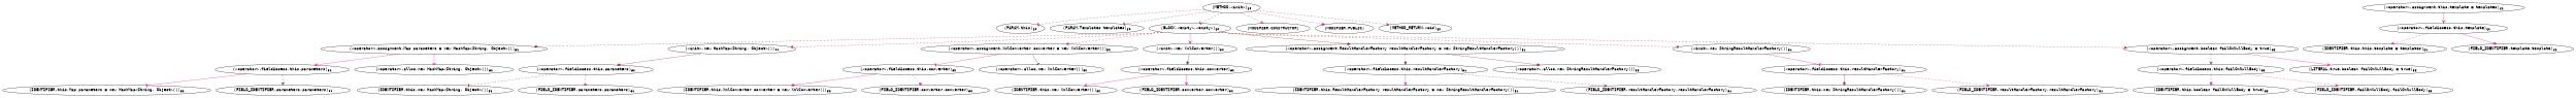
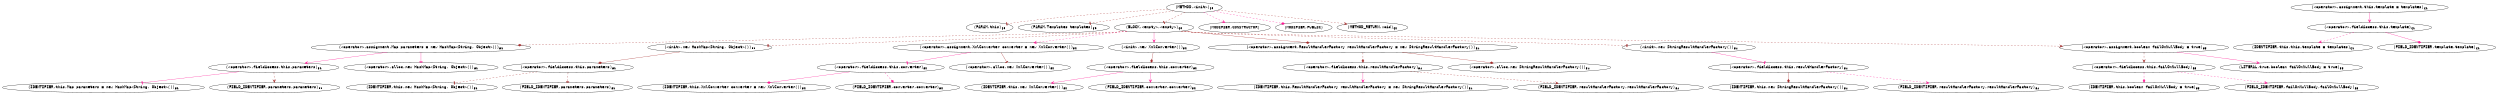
  digraph {
    fontname="DejaVu Sans Mono"
    node [fontname="DejaVu Sans Mono"]
    edge [arrowhead=vee color=deeppink fontname="DejaVu Sans Mono" style=dashed]
    n1 [label=<(METHOD,&lt;init&gt;)<SUB>60</SUB>>]
    n2 [label=<(PARAM,this)<SUB>60</SUB>>]
    n3 [label=<(PARAM,Templates templates)<SUB>60</SUB>>]
    n4 [label=<(BLOCK,&lt;empty&gt;,&lt;empty&gt;)<SUB>60</SUB>>]
    n5 [label=<(MODIFIER,CONSTRUCTOR)>]
    n6 [label=<(MODIFIER,PUBLIC)>]
    n7 [label=<(METHOD_RETURN,void)<SUB>62</SUB>>]
    n8 [label=<(&lt;operator&gt;.assignment,Map parameters = new HashMap&lt;String, Object&gt;())<SUB>51</SUB>>]
    n9 [label=<(&lt;init&gt;,new HashMap&lt;String, Object&gt;())<SUB>51</SUB>>]
    n10 [label=<(&lt;operator&gt;.assignment,XmlConverter converter = new XmlConverter())<SUB>52</SUB>>]
    n11 [label=<(&lt;init&gt;,new XmlConverter())<SUB>52</SUB>>]
    n12 [label=<(&lt;operator&gt;.assignment,ResultHandlerFactory resultHandlerFactory = new StringResultHandlerFactory())<SUB>54</SUB>>]
    n13 [label=<(&lt;init&gt;,new StringResultHandlerFactory())<SUB>54</SUB>>]
    n14 [label=<(&lt;operator&gt;.assignment,boolean failOnNullBody = true)<SUB>55</SUB>>]
    n15 [label=<(&lt;operator&gt;.fieldAccess,this.parameters)<SUB>51</SUB>>]
    n16 [label=<(&lt;operator&gt;.alloc,new HashMap&lt;String, Object&gt;())<SUB>51</SUB>>]
    n17 [label=<(&lt;operator&gt;.fieldAccess,this.parameters)<SUB>51</SUB>>]
    n18 [label=<(&lt;operator&gt;.fieldAccess,this.converter)<SUB>52</SUB>>]
    n19 [label=<(&lt;operator&gt;.alloc,new XmlConverter())<SUB>52</SUB>>]
    n20 [label=<(&lt;operator&gt;.fieldAccess,this.converter)<SUB>52</SUB>>]
    n21 [label=<(&lt;operator&gt;.fieldAccess,this.resultHandlerFactory)<SUB>54</SUB>>]
-   n22 [label=<(&lt;operator&gt;.alloc,new StringResultHandlerFactory())<SUB>55</SUB>>]
+   n22 [label=<(&lt;operator&gt;.alloc,new StringResultHandlerFactory())<SUB>54</SUB>>]
    n23 [label=<(&lt;operator&gt;.fieldAccess,this.resultHandlerFactory)<SUB>54</SUB>>]
    n24 [label=<(&lt;operator&gt;.fieldAccess,this.failOnNullBody)<SUB>55</SUB>>]
    n25 [label=<(LITERAL,true,boolean failOnNullBody = true)<SUB>55</SUB>>]
    n26 [label=<(&lt;operator&gt;.assignment,this.template = templates)<SUB>61</SUB>>]
    n27 [label=<(&lt;operator&gt;.fieldAccess,this.template)<SUB>61</SUB>>]
    n28 [label=<(IDENTIFIER,this,Map parameters = new HashMap&lt;String, Object&gt;())<SUB>51</SUB>>]
    n29 [label=<(FIELD_IDENTIFIER,parameters,parameters)<SUB>51</SUB>>]
    n30 [label=<(IDENTIFIER,this,new HashMap&lt;String, Object&gt;())<SUB>51</SUB>>]
    n31 [label=<(FIELD_IDENTIFIER,parameters,parameters)<SUB>51</SUB>>]
    n32 [label=<(IDENTIFIER,this,XmlConverter converter = new XmlConverter())<SUB>52</SUB>>]
    n33 [label=<(FIELD_IDENTIFIER,converter,converter)<SUB>52</SUB>>]
    n34 [label=<(IDENTIFIER,this,new XmlConverter())<SUB>52</SUB>>]
    n35 [label=<(FIELD_IDENTIFIER,converter,converter)<SUB>52</SUB>>]
    n36 [label=<(IDENTIFIER,this,ResultHandlerFactory resultHandlerFactory = new StringResultHandlerFactory())<SUB>54</SUB>>]
    n37 [label=<(FIELD_IDENTIFIER,resultHandlerFactory,resultHandlerFactory)<SUB>54</SUB>>]
    n38 [label=<(IDENTIFIER,this,new StringResultHandlerFactory())<SUB>54</SUB>>]
    n39 [label=<(FIELD_IDENTIFIER,resultHandlerFactory,resultHandlerFactory)<SUB>54</SUB>>]
    n40 [label=<(IDENTIFIER,this,boolean failOnNullBody = true)<SUB>55</SUB>>]
    n41 [label=<(FIELD_IDENTIFIER,failOnNullBody,failOnNullBody)<SUB>55</SUB>>]
    n42 [label=<(IDENTIFIER,this,this.template = templates)<SUB>61</SUB>>]
    n43 [label=<(FIELD_IDENTIFIER,template,template)<SUB>61</SUB>>]
    n1 -> n2 [arrowhead=tee color=brown]
    n1 -> n3 [arrowhead=tee color=brown]
    n1 -> n4 [arrowhead=tee color=brown]
    n1 -> n5
    n1 -> n6 [arrowhead=diamond]
    n1 -> n7 [color=brown]
    n4 -> n8 [arrowhead=diamond color=brown]
    n4 -> n9 [arrowhead=tee color=brown]
    n4 -> n10
    n4 -> n11 [style=solid]
    n4 -> n12 [arrowhead=diamond color=brown style=solid]
    n4 -> n13 [arrowhead=tee color=brown]
    n4 -> n14 [color=brown]
    n8 -> n15 [style=solid]
    n8 -> n16 [arrowhead=tee style=solid]
    n9 -> n17 [arrowhead=diamond color=brown style=solid]
    n10 -> n18 [arrowhead=tee style=solid]
    n10 -> n19 [arrowhead=tee color=brown style=solid]
    n11 -> n20 [arrowhead=diamond color=brown style=solid]
    n12 -> n21 [arrowhead=diamond color=brown]
    n12 -> n22 [arrowhead=diamond color=brown style=solid]
    n13 -> n23 [arrowhead=tee style=solid]
    n14 -> n24 [color=brown]
    n14 -> n25 [style=solid]
    n15 -> n28 [arrowhead=tee style=solid]
    n15 -> n29 [color=brown]
    n17 -> n30 [arrowhead=tee color=brown]
    n17 -> n31 [arrowhead=tee color=brown]
    n18 -> n32 [arrowhead=diamond style=solid]
    n18 -> n33 [arrowhead=diamond]
    n20 -> n34 [style=solid]
    n20 -> n35 [style=solid]
    n21 -> n36 [style=solid]
    n21 -> n37 [color=brown]
    n23 -> n38 [arrowhead=diamond color=brown style=solid]
    n23 -> n39
    n24 -> n40 [arrowhead=diamond]
    n24 -> n41
    n26 -> n27 [style=solid]
    n27 -> n42
    n27 -> n43 [arrowhead=diamond style=solid]
  }
